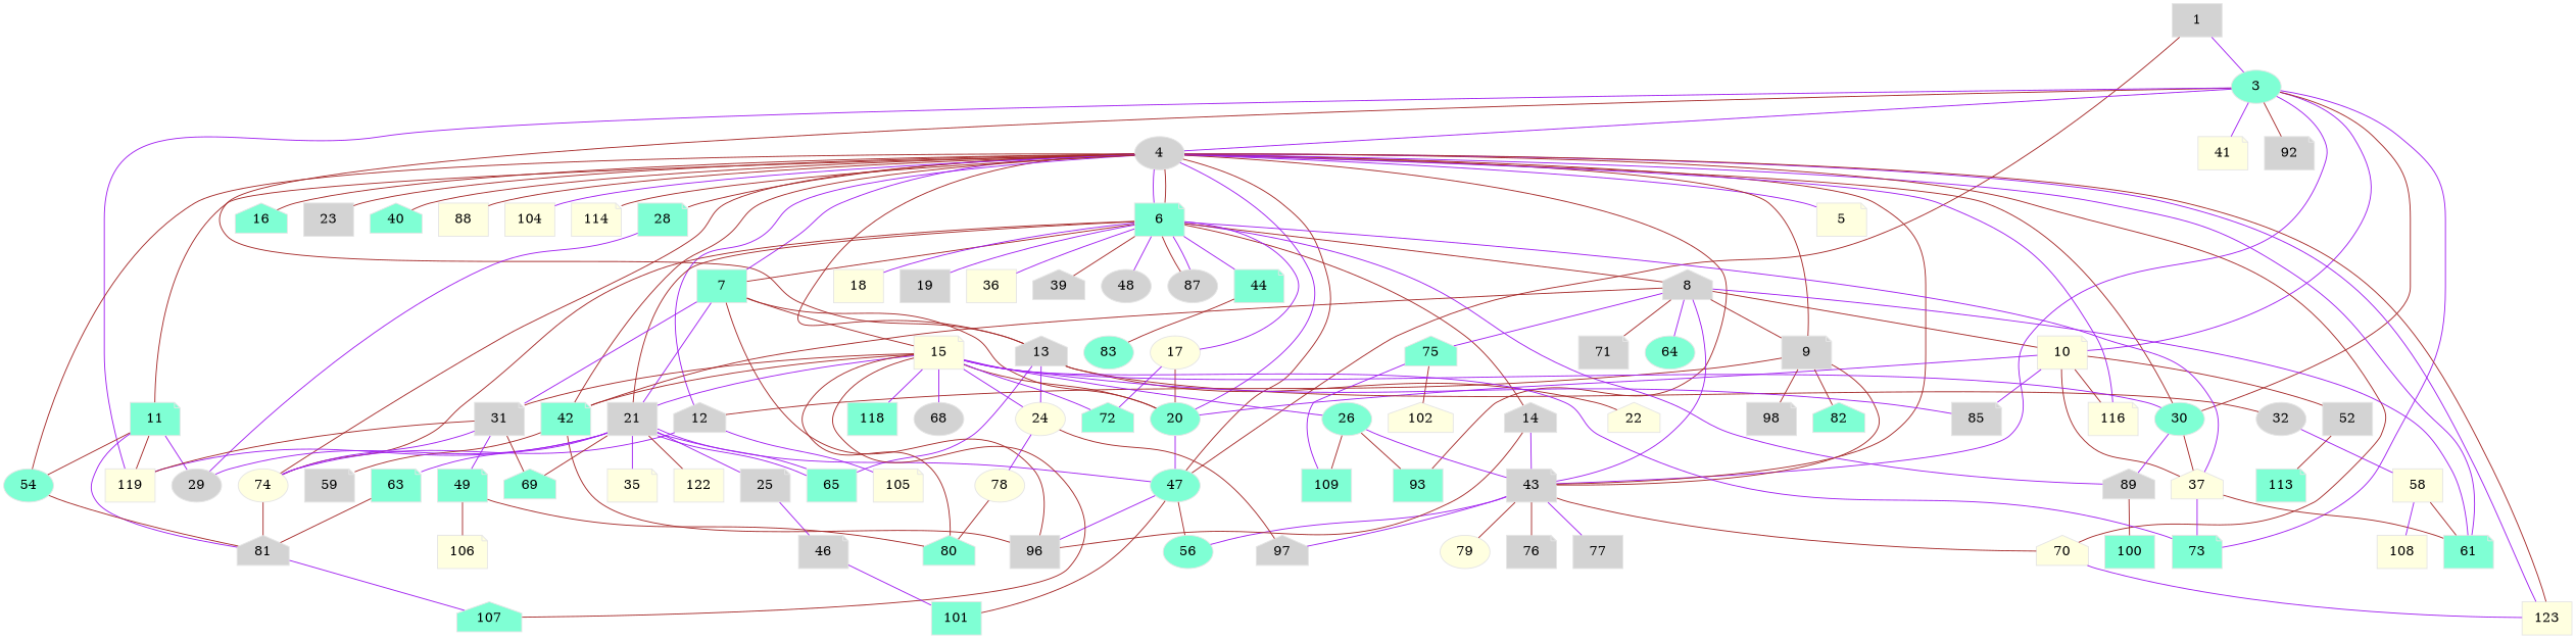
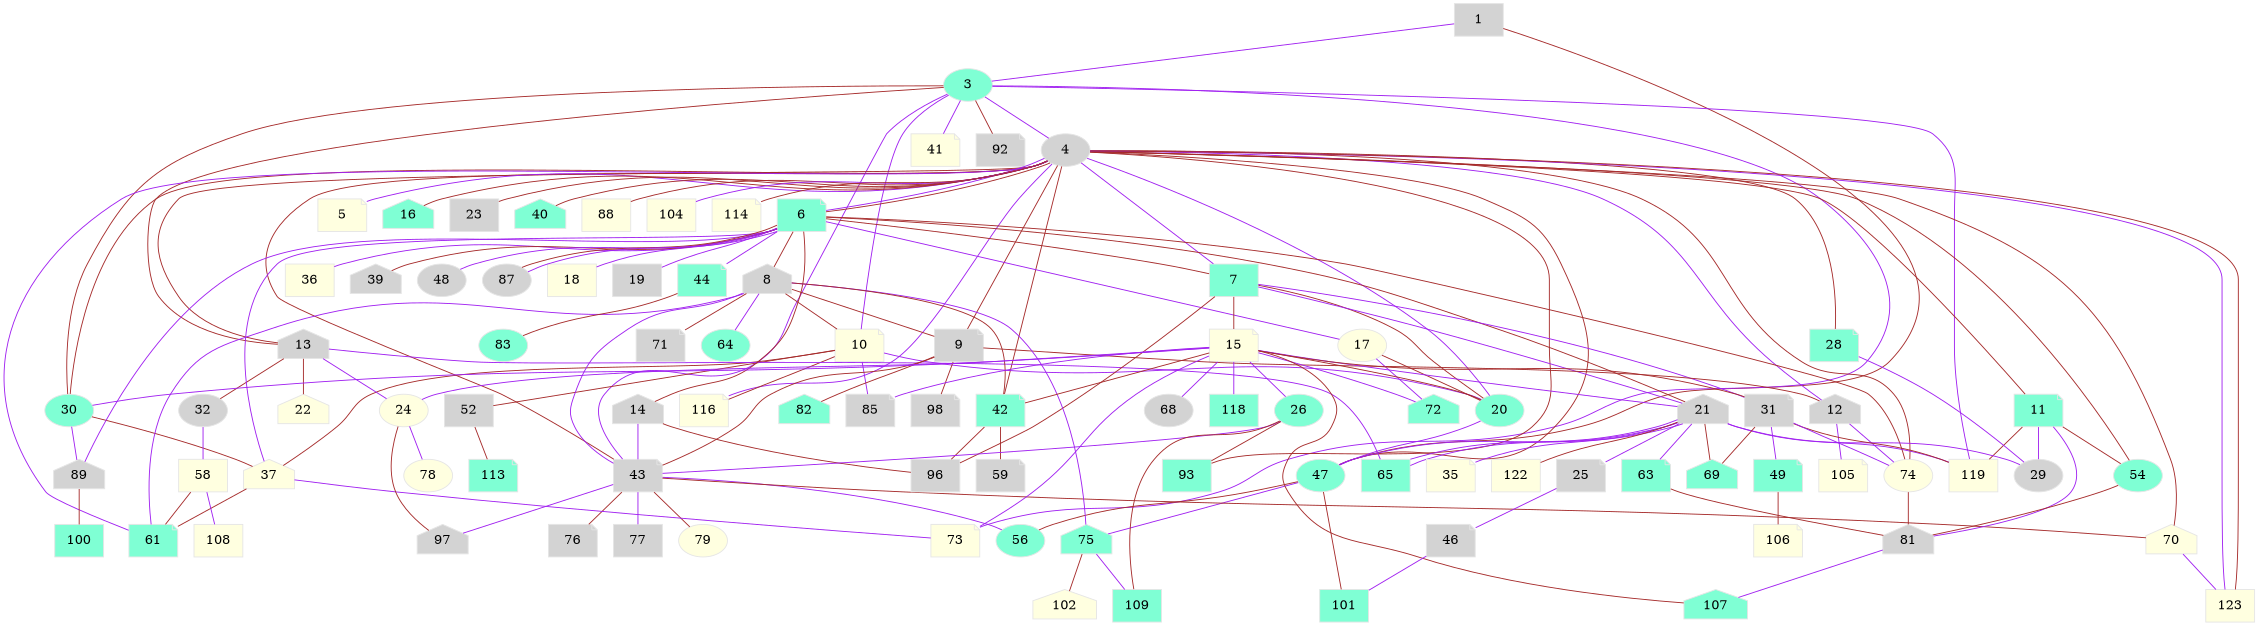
  graph {
    node [color=gray90 fillcolor=aquamarine shape=note style=filled]
    edge [color=brown]
    1 [fillcolor=lightgrey shape=box super="+2"]
    3 [shape=ellipse super="+62"]
    47 [shape=ellipse super="+50"]
    4 [fillcolor=lightgrey shape=ellipse super="+110"]
    10 [fillcolor=lightyellow super="+27"]
    13 [fillcolor=lightgrey shape=house super="+33"]
    30 [shape=ellipse super="+112"]
    41 [fillcolor=lightyellow]
    43 [fillcolor=lightgrey super="+67"]
-   73
+   73 [fillcolor=lightyellow]
    92 [fillcolor=lightgrey]
    119 [fillcolor=lightyellow shape=box]
    75 [shape=house]
    56 [shape=ellipse]
    101 [shape=box]
    5 [fillcolor=lightyellow]
    6 [super="+90"]
    7 [shape=box super="+111"]
    9 [fillcolor=lightgrey super="+84"]
    11 [super="+117"]
    12 [fillcolor=lightgrey shape=house]
    16 [shape=house]
    20 [shape=ellipse super="+60"]
    23 [fillcolor=lightgrey shape=box]
    28
    40 [shape=house]
    42 [super="+91"]
    54 [shape=ellipse super="+120"]
    61 [super="+86"]
    70 [fillcolor=lightyellow shape=house]
    74 [fillcolor=lightyellow shape=ellipse super="+115"]
    88 [fillcolor=lightyellow shape=box]
    93 [shape=box]
    104 [fillcolor=lightyellow shape=box]
    114 [fillcolor=lightyellow]
    116 [fillcolor=lightyellow]
    123 [fillcolor=lightyellow shape=box]
    37 [fillcolor=lightyellow shape=house super="+66"]
    n39 [fillcolor=lightgrey label=52 shape=box]
    85 [fillcolor=lightgrey]
    22 [fillcolor=lightyellow shape=house]
    24 [fillcolor=lightyellow shape=ellipse super="+45"]
    32 [fillcolor=lightgrey shape=ellipse super="+99"]
    65 [shape=box]
    89 [fillcolor=lightgrey shape=house]
    97 [fillcolor=lightgrey shape=house]
    76 [fillcolor=lightgrey super="+95"]
    77 [fillcolor=lightgrey shape=box]
    79 [fillcolor=lightyellow shape=ellipse]
    8 [fillcolor=lightgrey shape=house]
    14 [fillcolor=lightgrey shape=house super="+53"]
    17 [fillcolor=lightyellow shape=ellipse]
    18 [fillcolor=lightyellow shape=box]
    19 [fillcolor=lightgrey shape=box]
-   21 [fillcolor=lightgrey shape=box super="+38"]
+   21 [fillcolor=lightgrey shape=house super="+38"]
    36 [fillcolor=lightyellow shape=box]
    39 [fillcolor=lightgrey shape=house]
    44
    48 [fillcolor=lightgrey shape=ellipse]
    87 [fillcolor=lightgrey shape=ellipse]
    15 [fillcolor=lightyellow super="+52"]
    31 [fillcolor=lightgrey super="+34"]
    96 [fillcolor=lightgrey shape=box]
    82 [shape=house]
    98 [fillcolor=lightgrey]
    29 [fillcolor=lightgrey shape=ellipse]
    81 [fillcolor=lightgrey shape=house super="+103"]
    105 [fillcolor=lightyellow]
    59 [fillcolor=lightgrey]
    64 [shape=ellipse]
    71 [fillcolor=lightgrey]
    72 [shape=house]
    25 [fillcolor=lightgrey]
    35 [fillcolor=lightyellow]
    63
    69 [shape=house]
    122 [fillcolor=lightyellow shape=box]
    83 [shape=ellipse]
    100 [shape=box]
    26 [shape=ellipse super="+51"]
    68 [fillcolor=lightgrey shape=ellipse]
-   80 [shape=house super="+94"]
    107 [shape=house]
    118 [shape=box]
    49
    109 [shape=box]
    102 [fillcolor=lightyellow shape=house]
    113
    78 [fillcolor=lightyellow shape=ellipse]
    58 [fillcolor=lightyellow shape=box]
    46 [fillcolor=lightgrey super="+57"]
    106 [fillcolor=lightyellow super="+121"]
    108 [fillcolor=lightyellow shape=box]
    1 -- 3 [color=purple]
    1 -- 47
    3 -- 4 [color=purple]
    3 -- 10 [color=purple]
    3 -- 13
    3 -- 30
    3 -- 41 [color=purple]
    3 -- 43 [color=purple]
    3 -- 73 [color=purple]
    3 -- 92
    3 -- 119 [color=purple]
-   47 -- 96 [color=purple]
+   47 -- 75 [color=purple]
    47 -- 56
    47 -- 101
    4 -- 47
    4 -- 13
    4 -- 30 [weight=2]
    4 -- 43
    4 -- 5 [color=purple]
    4 -- 6 [color=purple]
    4 -- 6
    4 -- 7 [color=purple]
    4 -- 9
    4 -- 11
    4 -- 12 [color=purple]
    4 -- 16
    4 -- 20 [color=purple]
    4 -- 23
    4 -- 28
    4 -- 40
    4 -- 42
    4 -- 54
    4 -- 61 [color=purple]
    4 -- 70
    4 -- 74
    4 -- 88
    4 -- 93
    4 -- 104 [color=purple]
    4 -- 114
    4 -- 116 [color=purple]
    4 -- 123 [color=purple]
    4 -- 123
    10 -- 20 [color=purple]
    10 -- 116
    10 -- 37
    10 -- n39
    10 -- 85 [color=purple]
    13 -- 22
    13 -- 24 [color=purple]
    13 -- 32 [weight=2]
    13 -- 65 [color=purple]
    30 -- 37 [weight=2]
    30 -- 89 [color=purple]
    43 -- 56 [color=purple]
    43 -- 70
    43 -- 97 [color=purple]
    43 -- 76
    43 -- 77 [color=purple]
    43 -- 79
    75 -- 109 [color=purple]
    75 -- 102
    6 -- 7
    6 -- 74
    6 -- 37 [color=purple]
    6 -- 89 [color=purple]
    6 -- 8
    6 -- 14
    6 -- 17 [color=purple]
    6 -- 18 [color=purple]
    6 -- 19 [color=purple]
    6 -- 21
    6 -- 36 [color=purple]
    6 -- 39
    6 -- 44 [color=purple]
    6 -- 48 [color=purple]
    6 -- 87
    6 -- 87 [color=purple]
    7 -- 20
    7 -- 21 [color=purple]
    7 -- 15
    7 -- 31 [color=purple]
    7 -- 96
    9 -- 43
    9 -- 12
    9 -- 82
    9 -- 98
    11 -- 119
    11 -- 54
    11 -- 29 [color=purple]
    11 -- 81 [color=purple]
    12 -- 74 [color=purple]
    12 -- 105 [color=purple]
    20 -- 47 [color=purple]
    28 -- 29 [color=purple]
    42 -- 96
    42 -- 59
    54 -- 81
    70 -- 123 [color=purple]
    74 -- 81
    37 -- 73 [color=purple]
    37 -- 61
    n39 -- 113
    24 -- 97
    24 -- 78 [color=purple]
    32 -- 58 [color=purple]
    89 -- 100
    8 -- 10 [weight=2]
    8 -- 43 [color=purple]
    8 -- 75 [color=purple]
    8 -- 9
    8 -- 42
    8 -- 61 [color=purple]
    8 -- 64 [color=purple]
    8 -- 71
    14 -- 43 [color=purple]
    14 -- 96
    17 -- 20
    17 -- 72 [color=purple]
    21 -- 47 [color=purple]
    21 -- 119 [color=purple]
    21 -- 65 [color=purple]
    21 -- 65 [color=purple]
    21 -- 29 [color=purple]
    21 -- 25 [color=purple]
    21 -- 35 [color=purple]
    21 -- 63 [color=purple]
    21 -- 69
    21 -- 122
    44 -- 83
    15 -- 30 [color=purple]
    15 -- 73 [color=purple]
    15 -- 20
    15 -- 42
    15 -- 85 [color=purple]
    15 -- 24 [color=purple]
    15 -- 21 [color=purple]
    15 -- 31
    15 -- 72 [color=purple]
    15 -- 26 [color=purple]
    15 -- 68 [color=purple]
-   15 -- 80
    15 -- 107
    15 -- 118 [color=purple]
    31 -- 119
    31 -- 74 [color=purple]
    31 -- 69
    31 -- 49 [color=purple]
    81 -- 107 [color=purple]
    25 -- 46 [color=purple]
    63 -- 81
    26 -- 43 [color=purple]
    26 -- 93
    26 -- 109
-   49 -- 80
    49 -- 106
-   78 -- 80
    58 -- 61
    58 -- 108 [color=purple]
    46 -- 101 [color=purple]
  }
